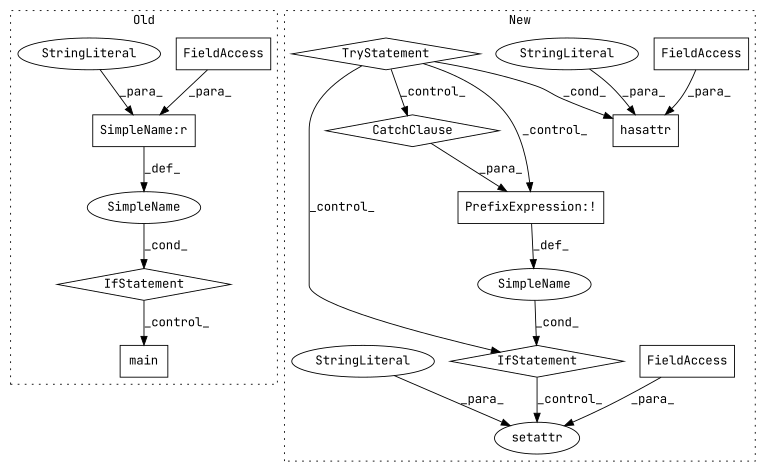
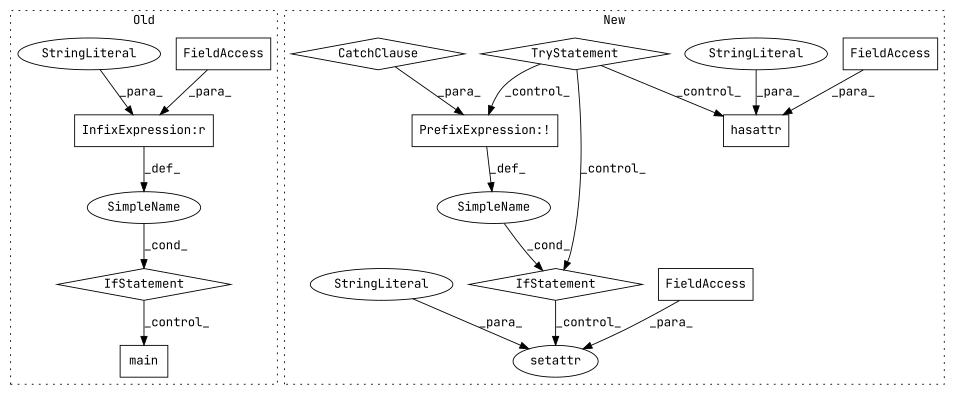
  digraph {
    fontname="JetBrains Mono"
    node [a=32 fontname="JetBrains Mono" shape=box]
    edge [fontname="JetBrains Mono"]
    n1 [l=6 label=main s=979]
-   n2 [a=27 l=4 label="SimpleName:r" s=946]
+   n2 [a=27 l=4 label="InfixExpression:r" s=946]
    n3 [a=42 label=SimpleName shape=ellipse]
    n4 [a=25 l="4,2" label=IfStatement s="934,960" shape=diamond]
    n5 [a=22 l=8 label=FieldAccess s=938]
    n6 [a=45 l=10 label=StringLiteral s=950 shape=ellipse]
    n7 [l="8,1" label=hasattr s="378,417"]
    n8 [a=38 l=1 label="PrefixExpression:!" s=377]
    n9 [a=22 l=7 label=FieldAccess s=386]
    n10 [a=25 l="4,2" label=IfStatement s="373,418" shape=diamond]
    n11 [a=45 l=9 label=StringLiteral s=408 shape=ellipse]
    n12 [a=42 label=SimpleName shape=ellipse]
    n13 [l="8,1" label=setattr s="430,477" shape=ellipse]
    n14 [a=22 l=7 label=FieldAccess s=438]
    n15 [a=54 l=4 label=TryStatement s=361 shape=diamond]
    n16 [a=12 l="11,2" label=CatchClause s="495,529" shape=diamond]
    n17 [a=45 l=9 label=StringLiteral s=460 shape=ellipse]
    subgraph cluster_1 {
      label=Old
      style=dotted
      n1
      n2
      n3
      n4
      n5
      n6
    }
    subgraph cluster_2 {
      label=New
      style=dotted
      n7
      n8
      n9
      n10
      n11
      n12
      n13
      n14
      n15
      n16
      n17
    }
    n2 -> n3 [label=_def_]
    n3 -> n4 [label=_cond_]
    n4 -> n1 [label=_control_]
    n5 -> n2 [label=_para_]
    n6 -> n2 [label=_para_]
    n8 -> n12 [label=_def_]
    n9 -> n7 [label=_para_]
    n10 -> n13 [label=_control_]
    n11 -> n7 [label=_para_]
    n12 -> n10 [label=_cond_]
    n14 -> n13 [label=_para_]
-   n15 -> n7 [label=_cond_]
+   n15 -> n7 [label=_control_]
    n15 -> n8 [label=_control_]
    n15 -> n10 [label=_control_]
-   n15 -> n16 [label=_control_]
    n16 -> n8 [label=_para_]
    n17 -> n13 [label=_para_]
  }
